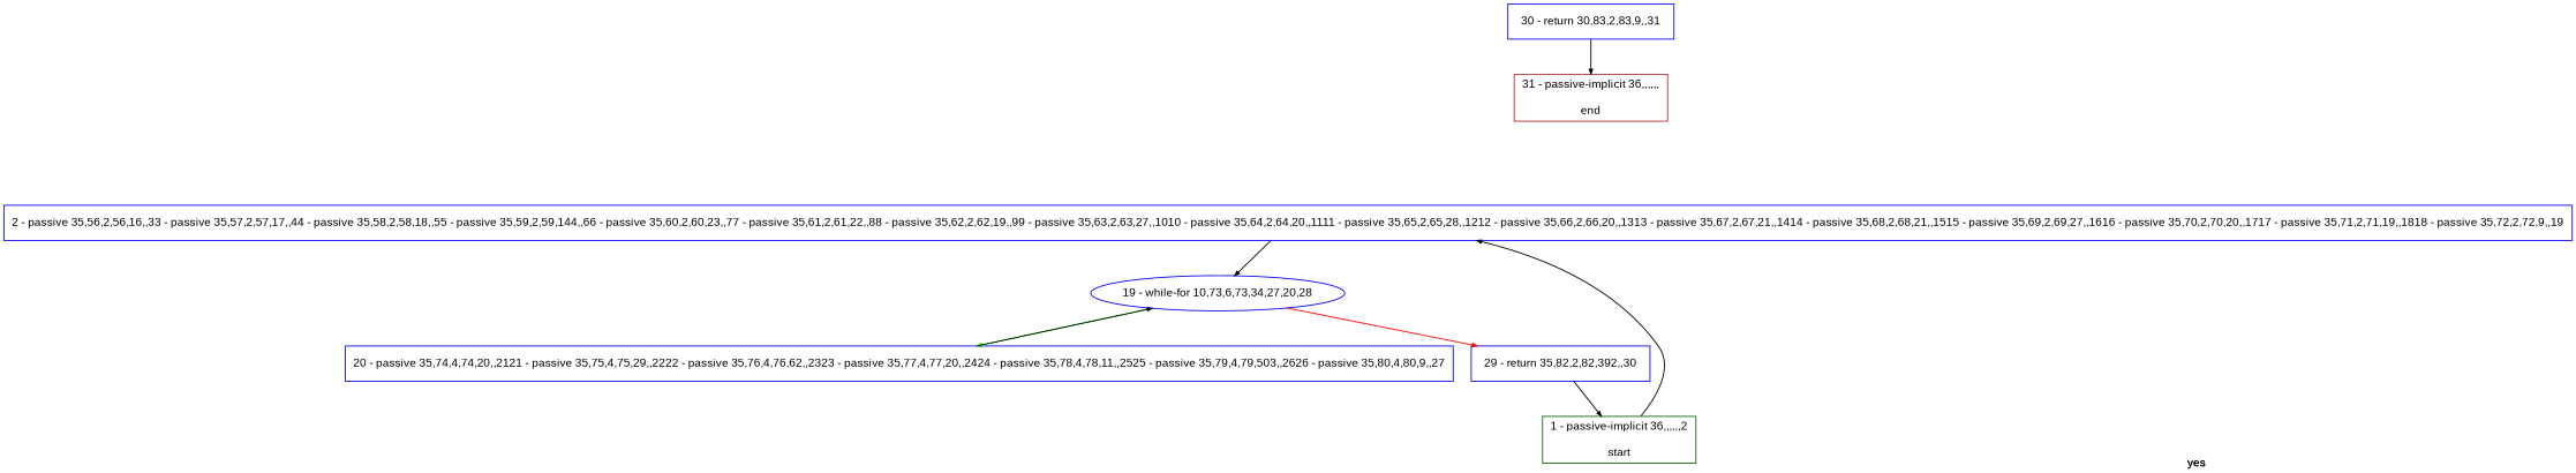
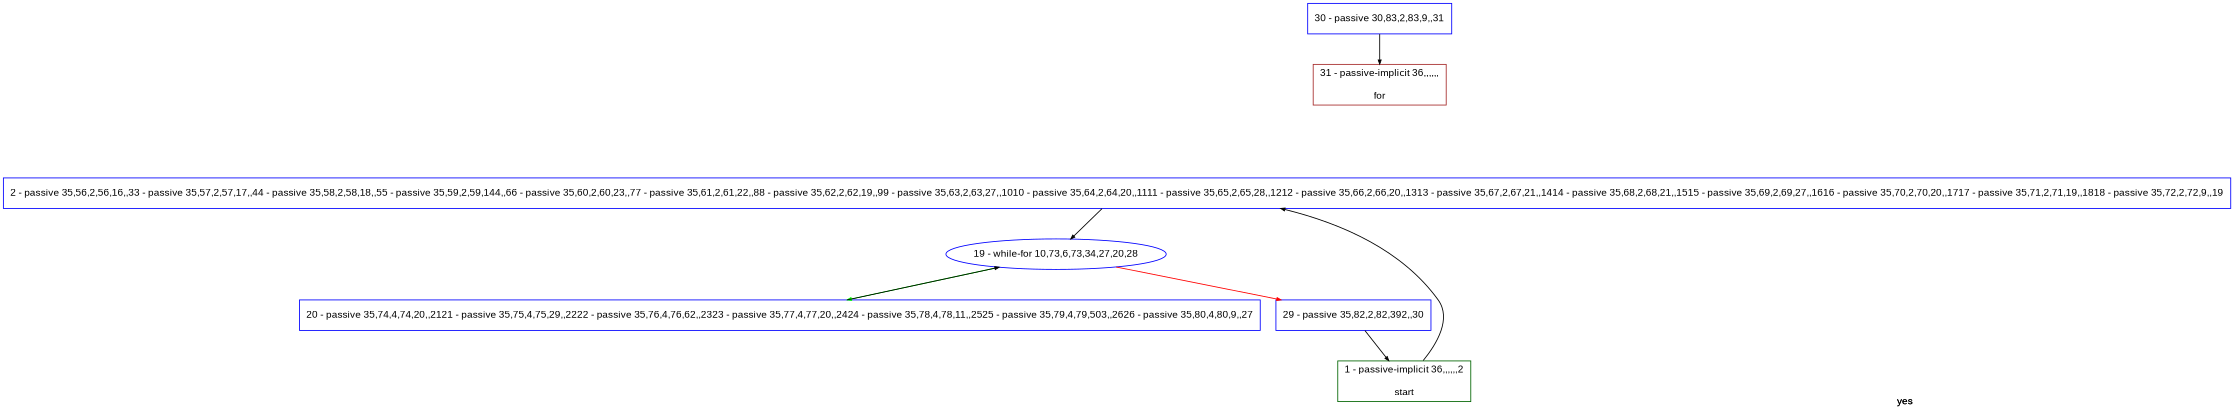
  digraph {
    bgcolor=white
    compound=true
    fillcolor="#FFFFCC"
    fontname=Arial
    fontsize=12
    pack=true
    packmode=clust
    style="rounded,filled"
    node [color="#0000ff" compound=true fillcolor="#ffffff" fixedsize=false fontname=Arial fontsize=12 node_initialized=no shape=box style=filled]
    edge [arrowhead=normal arrowsize=0.5 arrowtail=none color="#000000" compound=true dir=forward fontcolor=black fontname=Arial fontsize=12]
    n1 [label="2 - passive 35,56,2,56,16,,33 - passive 35,57,2,57,17,,44 - passive 35,58,2,58,18,,55 - passive 35,59,2,59,144,,66 - passive 35,60,2,60,23,,77 - passive 35,61,2,61,22,,88 - passive 35,62,2,62,19,,99 - passive 35,63,2,63,27,,1010 - passive 35,64,2,64,20,,1111 - passive 35,65,2,65,28,,1212 - passive 35,66,2,66,20,,1313 - passive 35,67,2,67,21,,1414 - passive 35,68,2,68,21,,1515 - passive 35,69,2,69,27,,1616 - passive 35,70,2,70,20,,1717 - passive 35,71,2,71,19,,1818 - passive 35,72,2,72,9,,19"]
    n2 [label="19 - while-for 10,73,6,73,34,27,20,28" shape=oval]
    n3 [label="20 - passive 35,74,4,74,20,,2121 - passive 35,75,4,75,29,,2222 - passive 35,76,4,76,62,,2323 - passive 35,77,4,77,20,,2424 - passive 35,78,4,78,11,,2525 - passive 35,79,4,79,503,,2626 - passive 35,80,4,80,9,,27"]
-   n4 [label="29 - return 35,82,2,82,392,,30"]
+   n4 [label="29 - passive 35,82,2,82,392,,30"]
    n5 [color="#006400" label="1 - passive-implicit 36,,,,,,2\n\nstart"]
-   n6 [label="30 - return 30,83,2,83,9,,31"]
-   n7 [color="#a52a2a" label="31 - passive-implicit 36,,,,,,\n\nend"]
+   n6 [label="30 - passive 30,83,2,83,9,,31"]
+   n7 [color="#a52a2a" label="31 - passive-implicit 36,,,,,,\n\nfor"]
    n1 -> n2
    n2 -> n3 [color="#00ff00" label=yes]
    n2 -> n4 [color="#ff0000" label=yes]
    n3 -> n2
    n4 -> n5
    n5 -> n1
    n6 -> n7
  }
